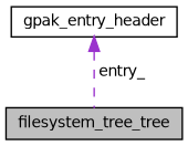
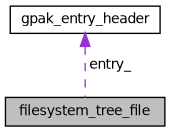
  digraph {
    node [color=black fontname=Helvetica fontsize=10 shape=record style=filled]
-   n1 [fillcolor=grey75 fontcolor=black height=0.2 label=filesystem_tree_tree width=0.4]
+   n1 [fillcolor=grey75 fontcolor=black height=0.2 label=filesystem_tree_file width=0.4]
    n2 [fillcolor=white height=0.2 label=gpak_entry_header width=0.4]
    n2 -> n1 [color=darkorchid3 dir=back fontname=Helvetica fontsize=10 label=" entry_" labelfontname=Helvetica labelfontsize=10 style=dashed]
  }
